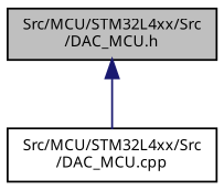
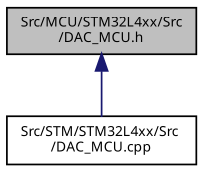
  digraph {
    fontname="Noto Sans"
    node [color=black fontname="Noto Sans" fontsize=8 shape=record style=filled]
    n1 [fillcolor=grey75 fontcolor=black height=0.2 label="Src/MCU/STM32L4xx/Src\l/DAC_MCU.h" width=0.4]
-   n2 [fillcolor=white height=0.2 label="Src/MCU/STM32L4xx/Src\l/DAC_MCU.cpp" width=0.4]
+   n2 [fillcolor=white height=0.2 label="Src/STM/STM32L4xx/Src\l/DAC_MCU.cpp" width=0.4]
    n1 -> n2 [color=midnightblue dir=back fontname="Noto Sans" fontsize=8 labelfontname=Sans labelfontsize=8 style=solid]
  }
